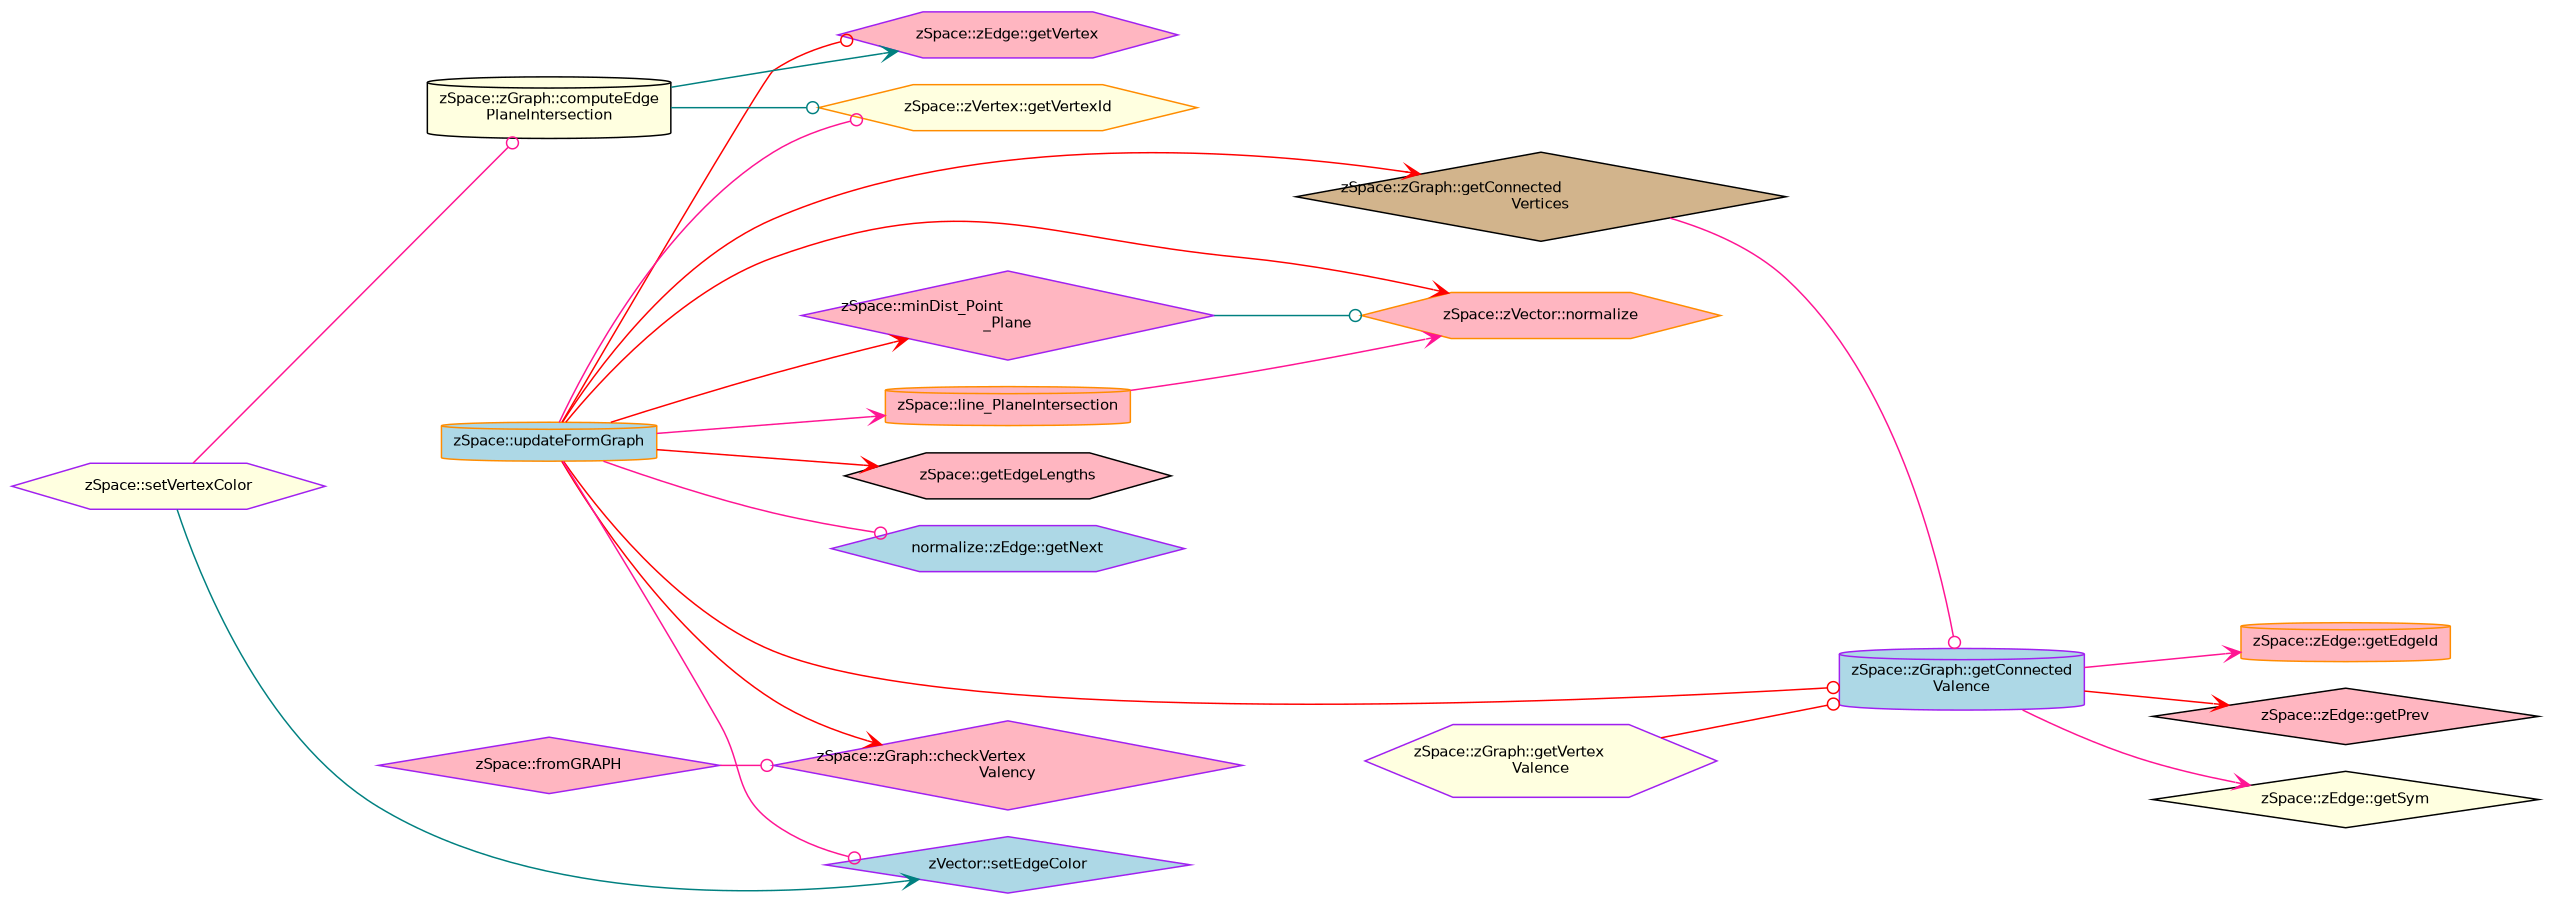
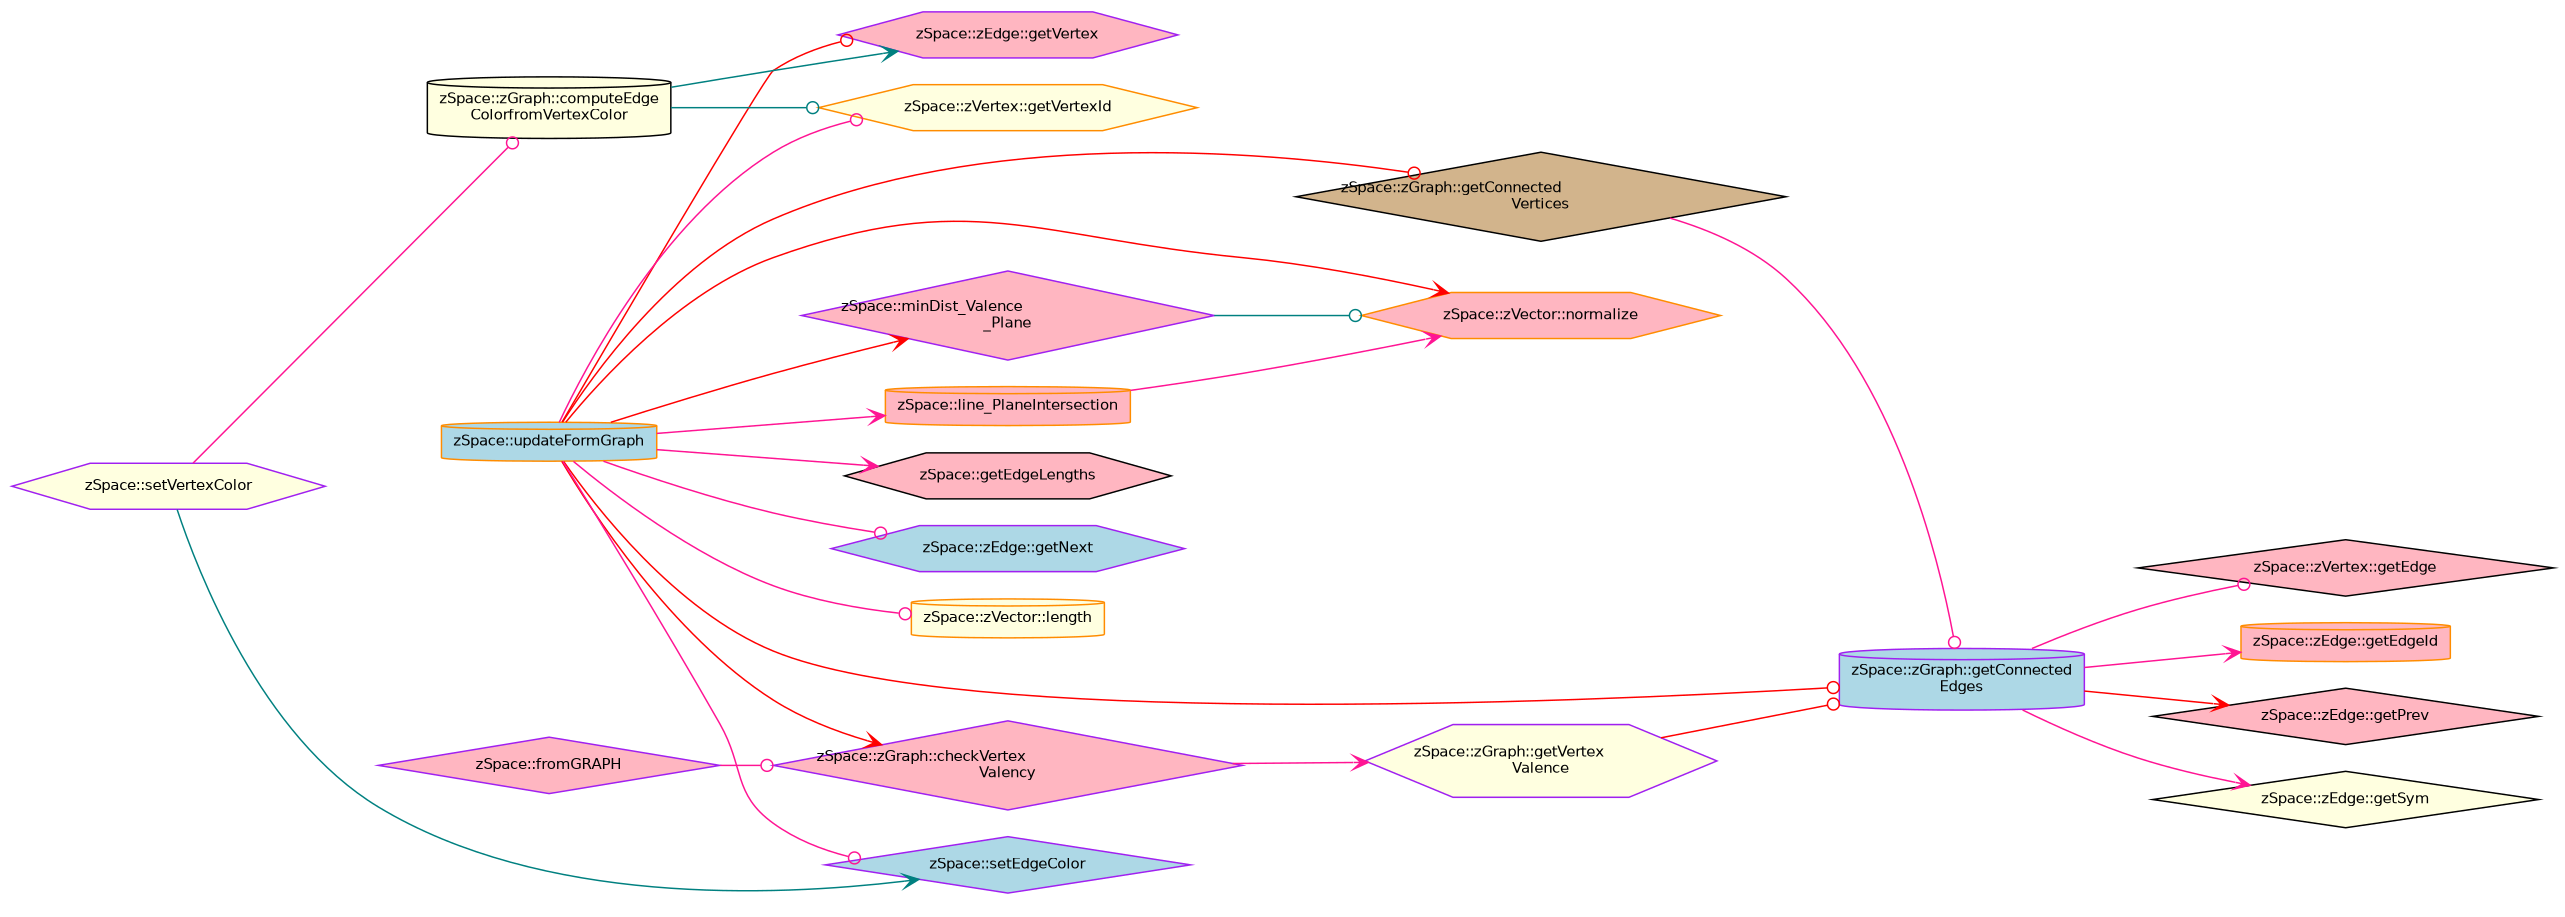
  digraph {
    rankdir=LR
    node [color=purple fillcolor=lightpink fontname=Helvetica fontsize=10 shape=diamond style=filled]
    edge [arrowhead=odot color=deeppink fontname=Helvetica fontsize=10 labelfontname=Helvetica labelfontsize=10 style=solid]
    n1 [color=darkorange fillcolor=lightblue fontcolor=black height=0.2 label="zSpace::updateFormGraph" shape=cylinder width=0.4]
    n2 [height=0.2 label="zSpace::zGraph::checkVertex\lValency" width=0.4]
-   n3 [fillcolor=lightblue height=0.2 label="zSpace::zGraph::getConnected\lValence" shape=cylinder width=0.4]
+   n3 [fillcolor=lightblue height=0.2 label="zSpace::zGraph::getConnected\lEdges" shape=cylinder width=0.4]
    n4 [height=0.2 label="zSpace::zEdge::getVertex" shape=hexagon width=0.4]
    n5 [color=darkorange fillcolor=lightyellow height=0.2 label="zSpace::zVertex::getVertexId" shape=hexagon width=0.4]
    n6 [color=black height=0.2 label="zSpace::getEdgeLengths" shape=hexagon width=0.4]
-   n7 [fillcolor=lightblue height=0.2 label="normalize::zEdge::getNext" shape=hexagon width=0.4]
+   n7 [fillcolor=lightblue height=0.2 label="zSpace::zEdge::getNext" shape=hexagon width=0.4]
+   n8 [color=darkorange fillcolor=lightyellow height=0.2 label="zSpace::zVector::length" shape=cylinder width=0.4]
    n9 [color=darkorange height=0.2 label="zSpace::zVector::normalize" shape=hexagon width=0.4]
-   n10 [height=0.2 label="zSpace::minDist_Point\l_Plane" width=0.4]
+   n10 [height=0.2 label="zSpace::minDist_Valence\l_Plane" width=0.4]
    n11 [color=black fillcolor=tan height=0.2 label="zSpace::zGraph::getConnected\lVertices" width=0.4]
    n12 [color=darkorange height=0.2 label="zSpace::line_PlaneIntersection" shape=cylinder width=0.4]
-   n13 [fillcolor=lightblue height=0.2 label="zVector::setEdgeColor" width=0.4]
+   n13 [fillcolor=lightblue height=0.2 label="zSpace::setEdgeColor" width=0.4]
    n14 [height=0.2 label="zSpace::fromGRAPH" width=0.4]
    n15 [fillcolor=lightyellow height=0.2 label="zSpace::zGraph::getVertex\lValence" shape=hexagon width=0.4]
+   n16 [color=black height=0.2 label="zSpace::zVertex::getEdge" width=0.4]
    n17 [color=darkorange height=0.2 label="zSpace::zEdge::getEdgeId" shape=cylinder width=0.4]
    n18 [color=black height=0.2 label="zSpace::zEdge::getPrev" width=0.4]
    n19 [color=black fillcolor=lightyellow height=0.2 label="zSpace::zEdge::getSym" width=0.4]
    n20 [fillcolor=lightyellow height=0.2 label="zSpace::setVertexColor" shape=hexagon width=0.4]
-   n21 [color=black fillcolor=lightyellow height=0.2 label="zSpace::zGraph::computeEdge\lPlaneIntersection" shape=cylinder width=0.4]
+   n21 [color=black fillcolor=lightyellow height=0.2 label="zSpace::zGraph::computeEdge\lColorfromVertexColor" shape=cylinder width=0.4]
    n1 -> n2 [arrowhead=vee color=red]
    n1 -> n3 [color=red]
    n1 -> n4 [color=red]
    n1 -> n5
-   n1 -> n6 [arrowhead=vee color=red]
+   n1 -> n6 [arrowhead=vee]
    n1 -> n7
+   n1 -> n8
    n1 -> n9 [arrowhead=vee color=red]
    n1 -> n10 [arrowhead=vee color=red]
-   n1 -> n11 [arrowhead=vee color=red]
+   n1 -> n11 [color=red]
    n1 -> n12 [arrowhead=vee]
    n1 -> n13
+   n2 -> n15 [arrowhead=vee]
+   n3 -> n16
    n3 -> n17 [arrowhead=vee]
    n3 -> n18 [arrowhead=vee color=red]
    n3 -> n19 [arrowhead=vee]
    n10 -> n9 [color=teal]
    n11 -> n3
    n12 -> n9 [arrowhead=vee]
    n14 -> n2
    n15 -> n3 [color=red]
    n20 -> n13 [arrowhead=vee color=teal]
    n20 -> n21
    n21 -> n4 [arrowhead=vee color=teal]
    n21 -> n5 [color=teal]
  }
